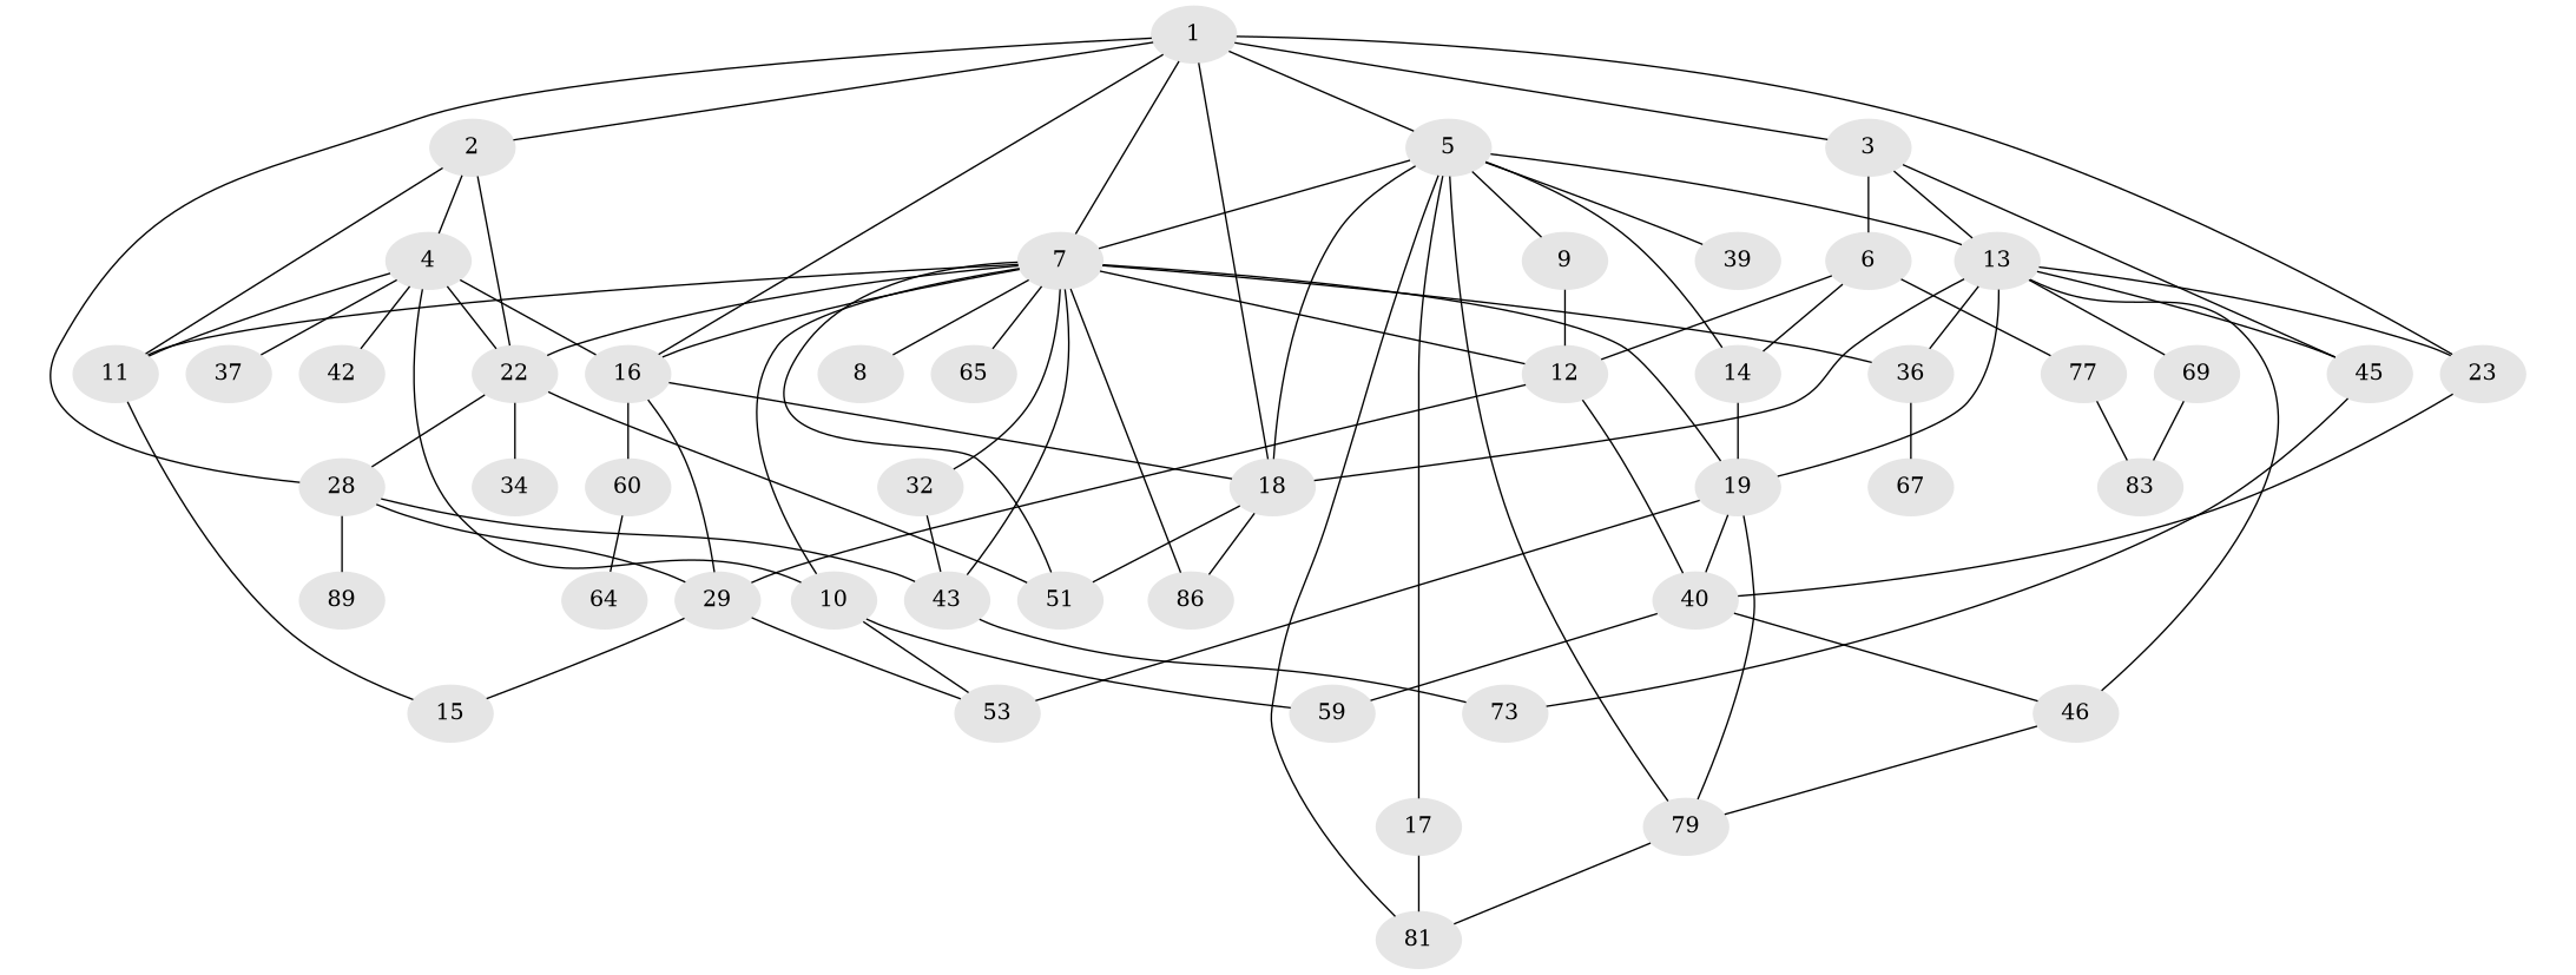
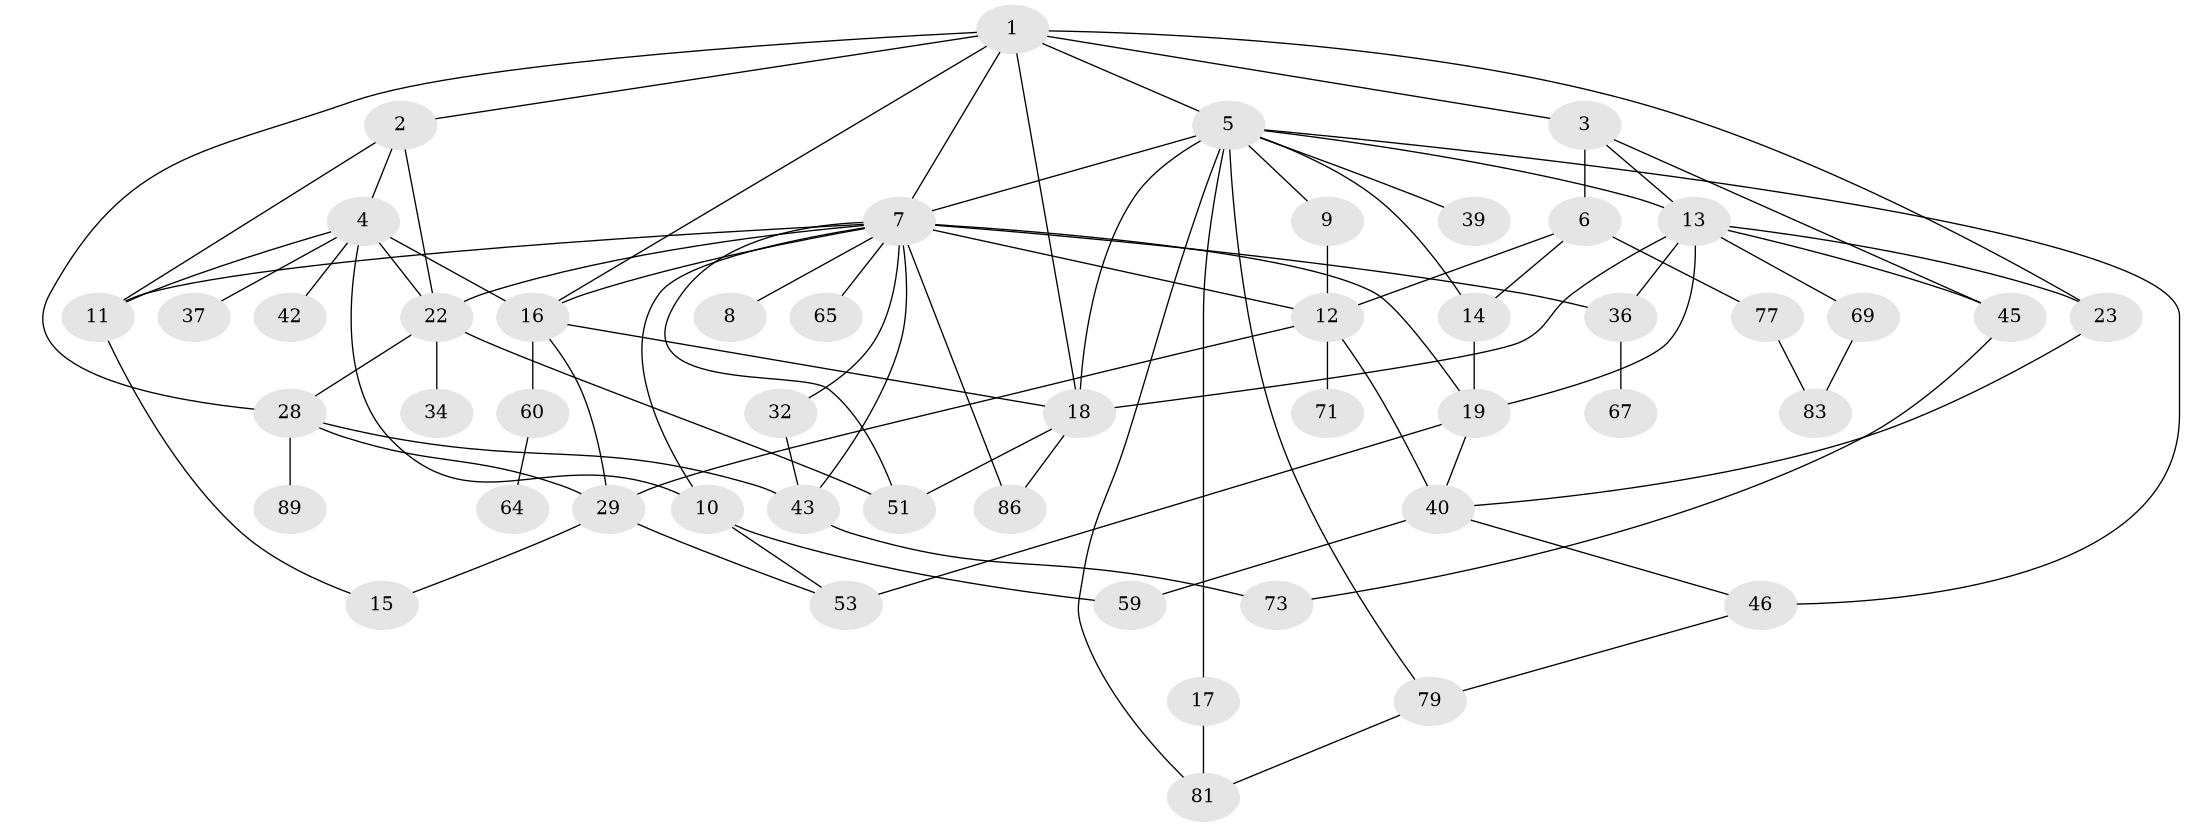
  graph {
    node [color=gray90 style=filled]
    1
    2
    3
    5 [super="+20+30"]
    7 [super="+90+15"]
    16 [super="+58"]
    18 [super="+49+21"]
    23
    28 [super="+38"]
    4 [super="+57+31"]
    11 [super="+91"]
    22
    6 [super="+55"]
    13 [super="+47+27"]
    45
    9 [super="+82"]
    14 [super="+70"]
    17
    39 [super="+41"]
    46 [super="+72+88+95"]
    79
    81
    10 [super="+25"]
    32
    12 [super="+35"]
    8
    19 [super="+33"]
    36
    43 [super="+66+50"]
    51
    65
    86 [super="+92"]
    29
    60
    40 [super="+80"]
    89
    37 [super="+78"]
    42
    n39 [label=15]
    34
    77
    69
    73 [super="+74"]
    53
    59
+   71
    83
    67
    64
    1 -- 2
    1 -- 3
    1 -- 5
    1 -- 7
    1 -- 16
    1 -- 18
    1 -- 23
    1 -- 28
    2 -- 4
    2 -- 11
    2 -- 22
    3 -- 6 [weight=2]
    3 -- 13
    3 -- 45
    5 -- 7
    5 -- 18 [weight=2]
    5 -- 13
    5 -- 9
    5 -- 14
    5 -- 17
    5 -- 39
-   13 -- 46
+   5 -- 46
    5 -- 79
    5 -- 81
    7 -- 16
    7 -- 11
    7 -- 22
    7 -- 10
    7 -- 32
    7 -- 12
    7 -- 8
    7 -- 19
    7 -- 36
    7 -- 43
    7 -- 51
    7 -- 65
    7 -- 86
    16 -- 18
    16 -- 29
    16 -- 60
    18 -- 51
    18 -- 86
    23 -- 40
    28 -- 43
    28 -- 29
    28 -- 89
    4 -- 16
    4 -- 11
    4 -- 22
    4 -- 10
    4 -- 37
    4 -- 42
    11 -- n39
    22 -- 28
    22 -- 51
    22 -- 34
    6 -- 14
    6 -- 12
    6 -- 77
    13 -- 18
    13 -- 23
    13 -- 45
    13 -- 19
    13 -- 36
    13 -- 69
    45 -- 73
    9 -- 12
    14 -- 19
    17 -- 81
    46 -- 79
    79 -- 81
    10 -- 53
    10 -- 59
    32 -- 43
    12 -- 29
    12 -- 40
-   19 -- 79
+   12 -- 71
    19 -- 40 [weight=2]
    19 -- 53 [weight=2]
    36 -- 67
    43 -- 73
    29 -- n39
    29 -- 53
    60 -- 64
    40 -- 46
    40 -- 59
    77 -- 83
    69 -- 83
  }
